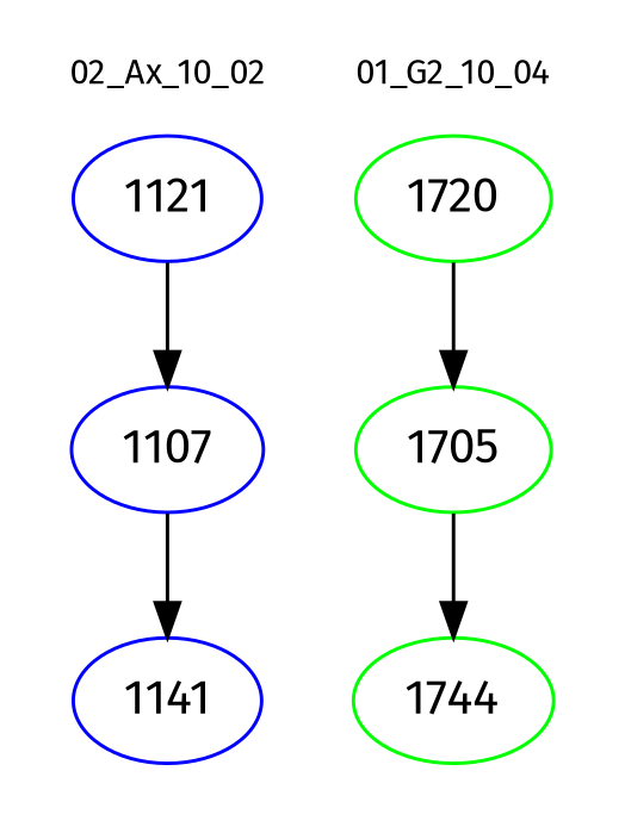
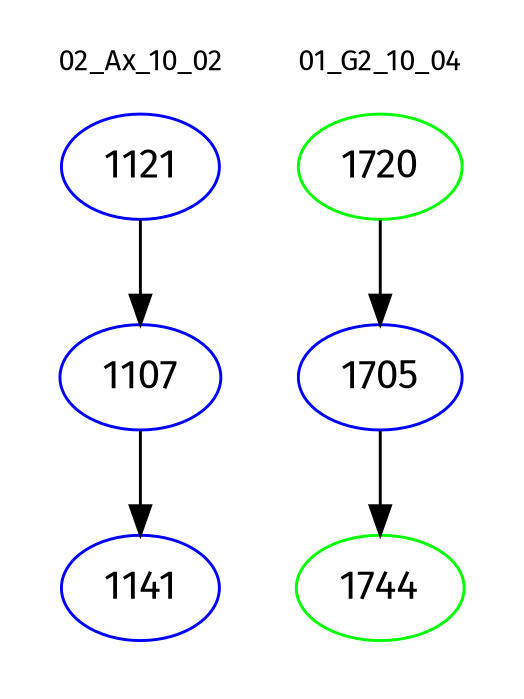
  digraph {
    fontname="Fira Sans"
    node [color=blue fontname="Fira Sans"]
    edge [color=black fontname="Fira Sans"]
    n1 [label=1121]
    n2 [label=1107]
    n3 [label=1141]
    n4 [color=green label=1720]
-   n5 [color=green label=1705]
+   n5 [label=1705]
    n6 [color=green label=1744]
    subgraph cluster_1 {
      color=white
      fontsize=10
      label="02_Ax_10_02"
      n1
      n2
      n3
    }
    subgraph cluster_2 {
      color=white
      fontsize=10
      label="01_G2_10_04"
      n4
      n5
      n6
    }
    n1 -> n2
    n2 -> n3
    n4 -> n5
    n5 -> n6
  }
